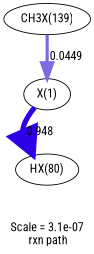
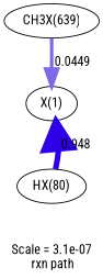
  digraph {
    fontname="Roboto Condensed"
    label="Scale = 3.1e-07\l rxn path"
    node [fontname="Roboto Condensed"]
    edge [fontname="Roboto Condensed"]
    n1 [label="X(1)"]
    n2 [label="HX(80)"]
-   n3 [label="CH3X(139)"]
-   n1 -> n2 [arrowsize=2.98 color="0.7, 1.45, 0.9" label=" 0.948" style="setlinewidth(5.96)"]
+   n3 [label="CH3X(639)"]
+   n2 -> n1 [arrowsize=2.98 color="0.7, 1.45, 0.9" label=" 0.948" style="setlinewidth(5.96)"]
    n3 -> n1 [arrowsize=1.83 color="0.7, 0.545, 0.9" label=" 0.0449" style="setlinewidth(3.66)"]
  }
